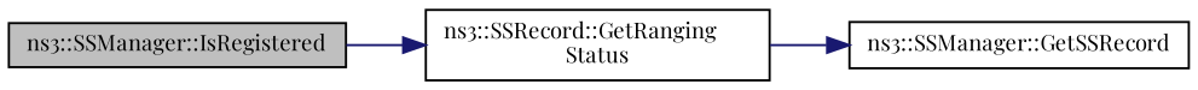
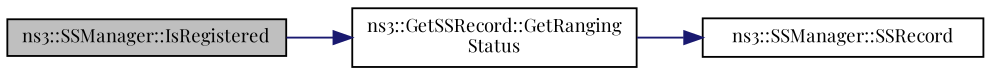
  digraph {
    fontname="Playfair Display"
    rankdir=LR
    node [color=black fillcolor=white fontname="Playfair Display" fontsize=10 shape=record style=filled]
    edge [color=midnightblue fontname="Playfair Display" fontsize=10 labelfontname=Helvetica labelfontsize=10 style=solid]
    n1 [fillcolor=grey75 fontcolor=black height=0.2 label="ns3::SSManager::IsRegistered" width=0.4]
-   n2 [height=0.2 label="ns3::SSRecord::GetRanging\lStatus" width=0.4]
-   n3 [height=0.2 label="ns3::SSManager::GetSSRecord" width=0.4]
+   n2 [height=0.2 label="ns3::GetSSRecord::GetRanging\lStatus" width=0.4]
+   n3 [height=0.2 label="ns3::SSManager::SSRecord" width=0.4]
    n1 -> n2
    n2 -> n3
  }
